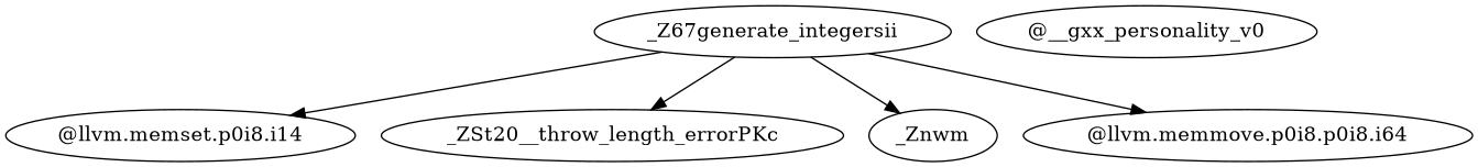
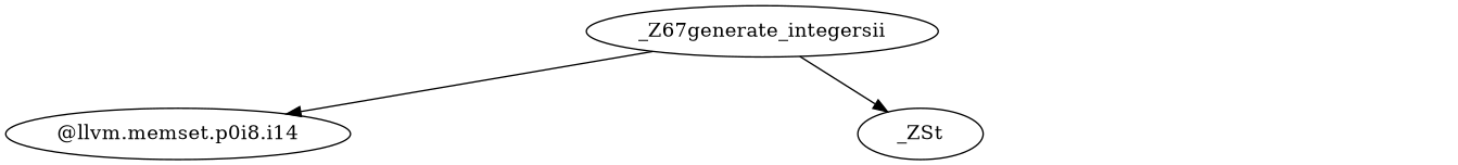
  digraph {
    n1 [label=_Z67generate_integersii]
    n2 [label="@llvm.memset.p0i8.i14"]
-   n3 [label=_ZSt20__throw_length_errorPKc]
-   n4 [label=_Znwm]
-   n5 [label="@llvm.memmove.p0i8.p0i8.i64"]
-   n6 [label="@__gxx_personality_v0"]
+   n4 [label=_ZSt]
    n1 -> n2
-   n1 -> n3
    n1 -> n4
-   n1 -> n5
  }
